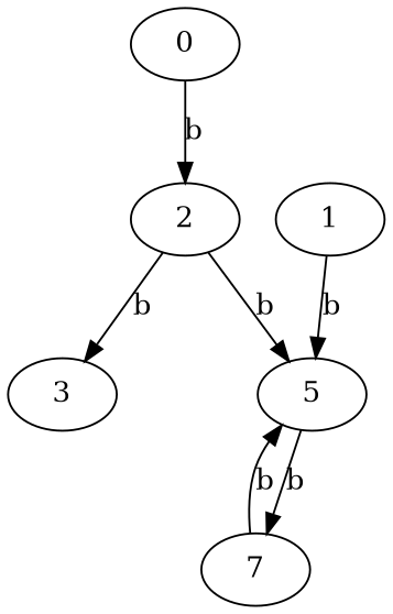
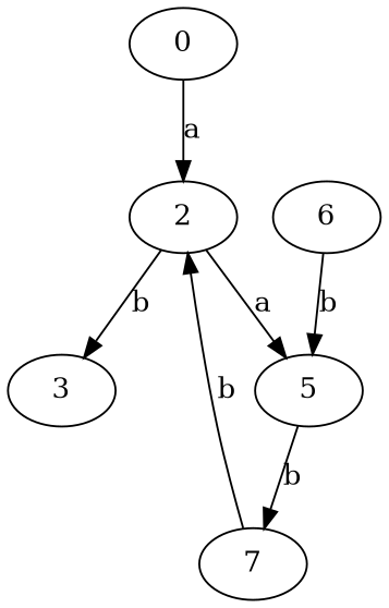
  strict digraph {
    0
    2
    5
    3
    7
-   1
-   0 -> 2 [label=b]
-   2 -> 5 [label=b]
+   1 [label=6]
+   0 -> 2 [label=a]
+   2 -> 5 [label=a]
    2 -> 3 [label=b]
    5 -> 7 [label=b]
-   7 -> 5 [label=b]
+   7 -> 2 [label=b]
    1 -> 5 [label=b]
  }
